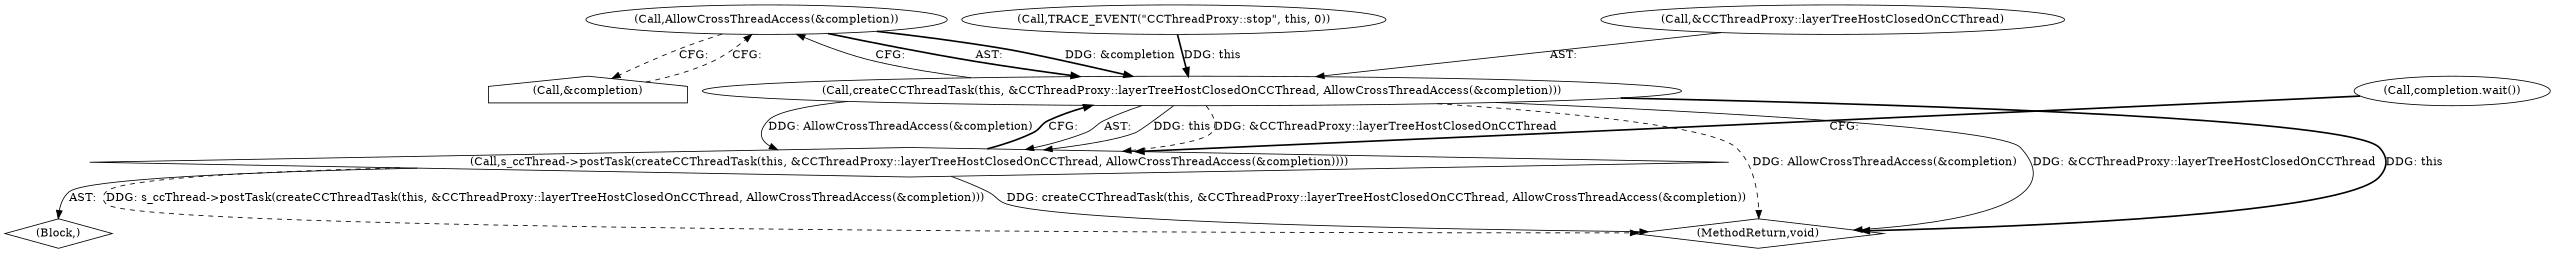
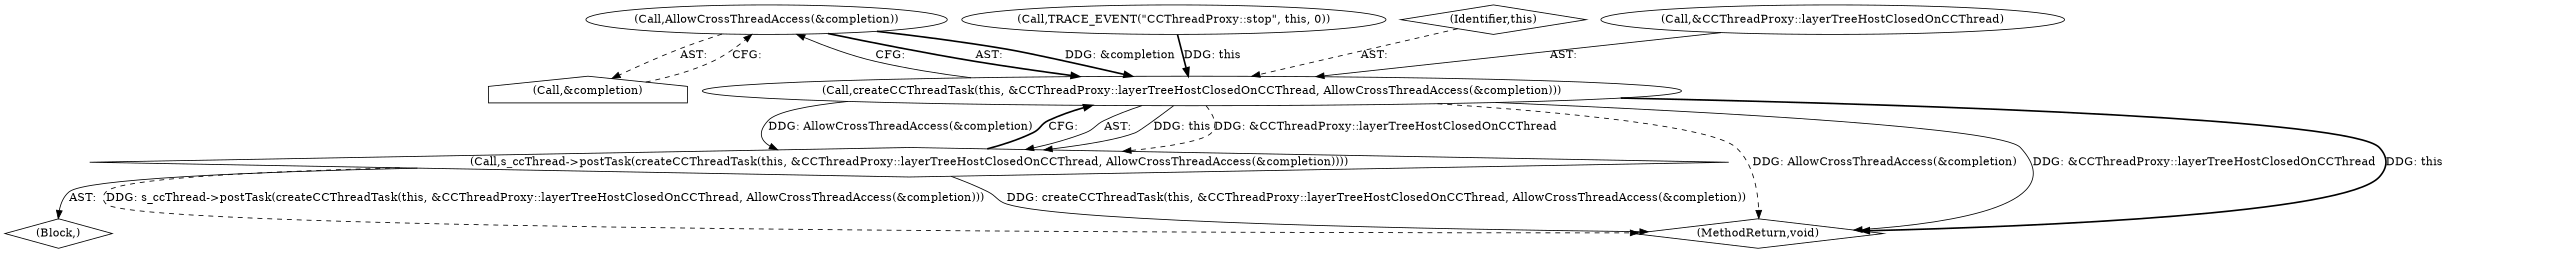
  digraph {
    node [shape=ellipse]
    edge [style=solid]
    n1 [label="(Call,AllowCrossThreadAccess(&completion))"]
    n2 [label="(Call,createCCThreadTask(this, &CCThreadProxy::layerTreeHostClosedOnCCThread, AllowCrossThreadAccess(&completion)))"]
    n3 [label="(Call,&completion)" shape=house]
    n4 [label="(MethodReturn,void)" shape=diamond]
    n5 [label="(Call,s_ccThread->postTask(createCCThreadTask(this, &CCThreadProxy::layerTreeHostClosedOnCCThread, AllowCrossThreadAccess(&completion))))" shape=diamond]
    n6 [label="(Block,)" shape=diamond]
    n7 [label="(Call,TRACE_EVENT(\"CCThreadProxy::stop\", this, 0))"]
+   n8 [label="(Identifier,this)" shape=diamond]
    n9 [label="(Call,&CCThreadProxy::layerTreeHostClosedOnCCThread)"]
-   n10 [label="(Call,completion.wait())"]
    n1 -> n2 [label="AST: " style=bold]
    n1 -> n2 [label="DDG: &completion" style=bold]
-   n1 -> n3 [label="CFG: " style=dashed]
+   n1 -> n3 [label="AST: " style=dashed]
    n2 -> n1 [label="CFG: "]
    n2 -> n4 [label="DDG: AllowCrossThreadAccess(&completion)" style=dashed]
    n2 -> n4 [label="DDG: &CCThreadProxy::layerTreeHostClosedOnCCThread"]
    n2 -> n4 [label="DDG: this" style=bold]
    n2 -> n5 [label="AST: "]
    n2 -> n5 [label="DDG: this"]
    n2 -> n5 [label="DDG: &CCThreadProxy::layerTreeHostClosedOnCCThread" style=dashed]
    n2 -> n5 [label="DDG: AllowCrossThreadAccess(&completion)"]
    n3 -> n1 [label="CFG: " style=dashed]
    n5 -> n2 [label="CFG: " style=bold]
    n5 -> n4 [label="DDG: createCCThreadTask(this, &CCThreadProxy::layerTreeHostClosedOnCCThread, AllowCrossThreadAccess(&completion))"]
    n5 -> n4 [label="DDG: s_ccThread->postTask(createCCThreadTask(this, &CCThreadProxy::layerTreeHostClosedOnCCThread, AllowCrossThreadAccess(&completion)))" style=dashed]
    n5 -> n6 [label="AST: "]
    n7 -> n2 [label="DDG: this" style=bold]
+   n8 -> n2 [label="AST: " style=dashed]
    n9 -> n2 [label="AST: "]
-   n10 -> n5 [label="CFG: " style=bold]
  }
